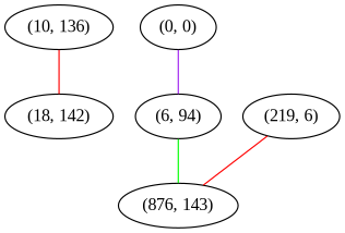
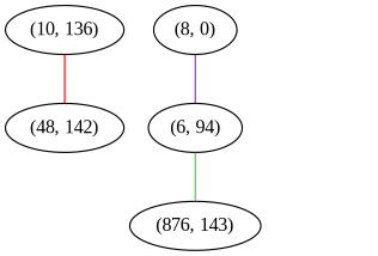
  graph {
    fontname="Liberation Serif"
    node [fontname="Liberation Serif"]
    edge [color=red fontname="Liberation Serif" weight=1]
    "(10, 136)"
-   "(18, 142)"
+   "(18, 142)" [label="(48, 142)"]
    n3 [label="(876, 143)"]
    "(6, 94)"
-   "(0, 0)"
-   "(219, 6)"
+   "(0, 0)" [label="(8, 0)"]
    "(10, 136)" -- "(18, 142)"
    "(6, 94)" -- n3 [color=green weight=2]
    "(0, 0)" -- "(6, 94)" [color=purple weight=4]
-   "(219, 6)" -- n3
  }
